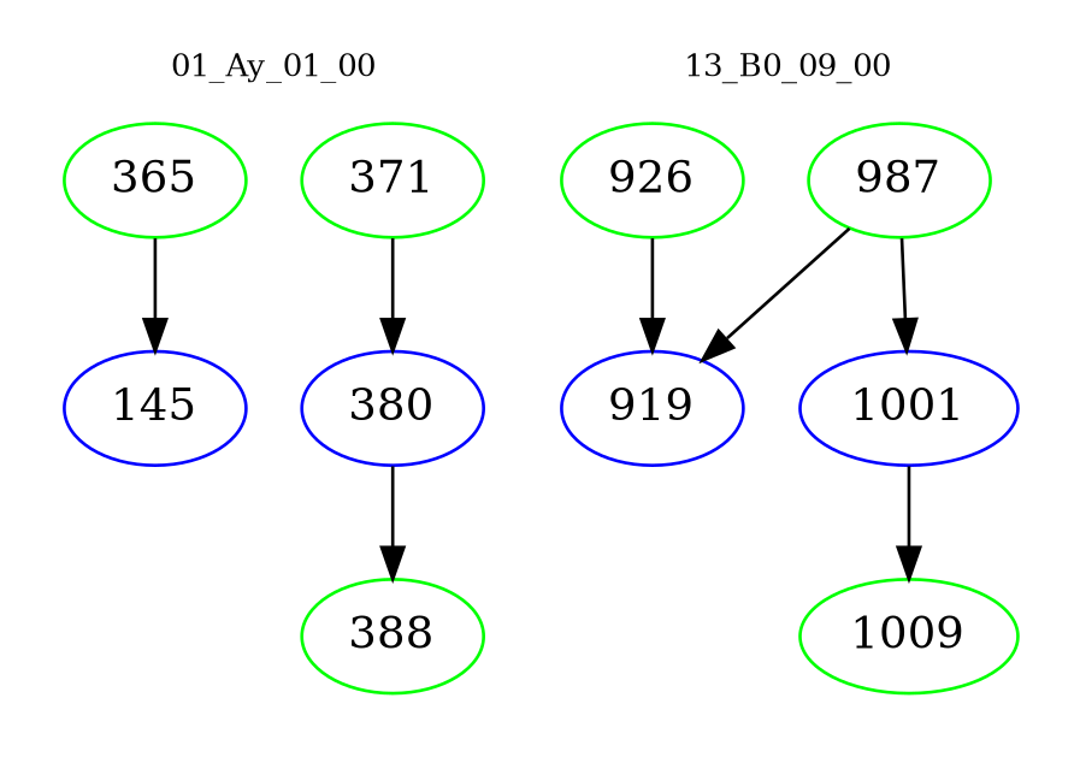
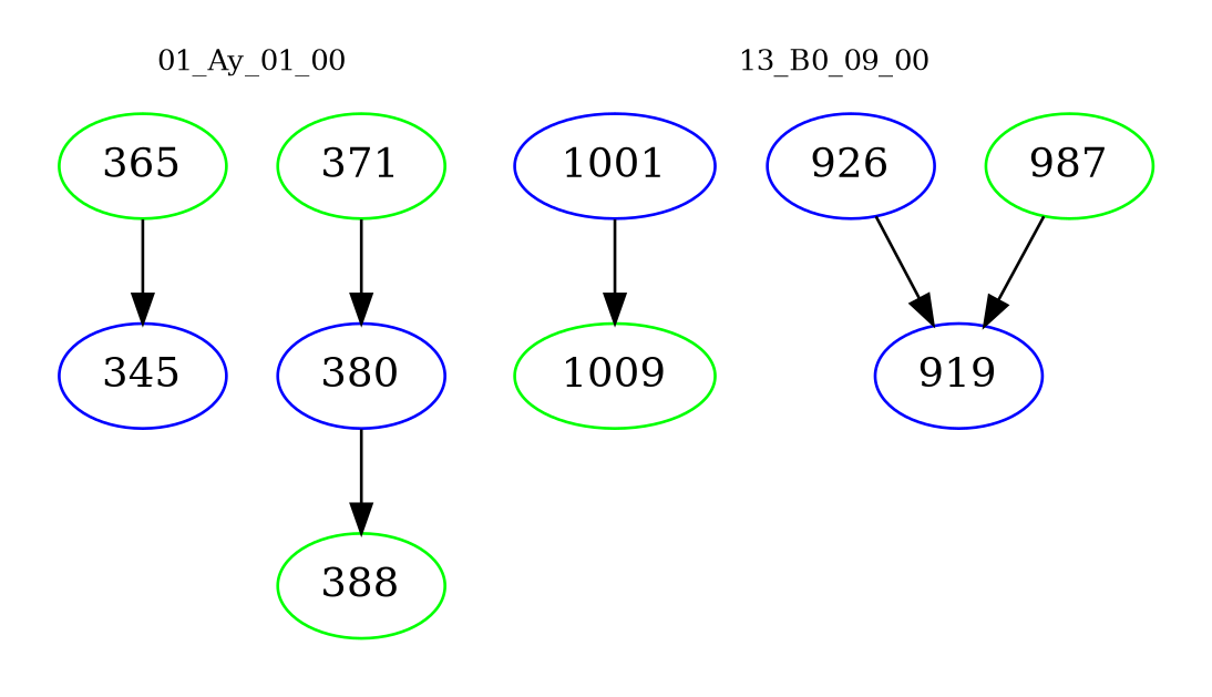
  digraph {
    node [color=green]
    edge [color=black]
    n1 [label=371]
    n2 [label=365]
    n3 [color=blue label=380]
-   n4 [color=blue label=145]
+   n4 [color=blue label=345]
    n5 [label=388]
    n6 [label=987]
-   n7 [label=926]
+   n7 [color=blue label=926]
    n8 [color=blue label=1001]
    n9 [color=blue label=919]
    n10 [label=1009]
    subgraph cluster_1 {
      color=white
      fontsize=10
      label="01_Ay_01_00"
      n1
      n2
      n3
      n4
      n5
    }
    subgraph cluster_2 {
      color=white
      fontsize=10
      label="13_B0_09_00"
      n6
      n7
      n8
      n9
      n10
    }
    n1 -> n3
    n2 -> n4
    n3 -> n5
-   n6 -> n8
    n6 -> n9
    n7 -> n9
    n8 -> n10
  }
